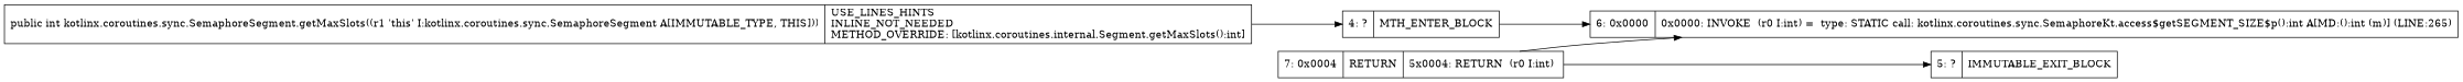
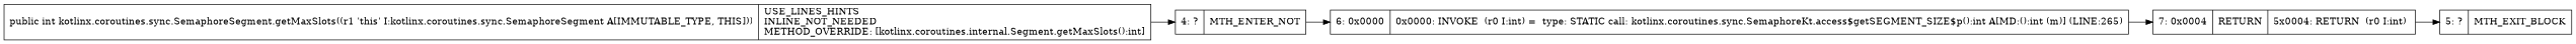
  digraph {
    rankdir=LR
    node [shape=record]
-   n1 [label="{4\:\ ?|MTH_ENTER_BLOCK\l}"]
+   n1 [label="{4\:\ ?|MTH_ENTER_NOT\l}"]
    n2 [label="{6\:\ 0x0000|0x0000: INVOKE  (r0 I:int) =  type: STATIC call: kotlinx.coroutines.sync.SemaphoreKt.access$getSEGMENT_SIZE$p():int A[MD:():int (m)] (LINE:265)\l}"]
    n3 [label="{7\:\ 0x0004|RETURN\l|5x0004: RETURN  (r0 I:int) \l}"]
-   n4 [label="{5\:\ ?|IMMUTABLE_EXIT_BLOCK\l}"]
+   n4 [label="{5\:\ ?|MTH_EXIT_BLOCK\l}"]
    n5 [label="{public int kotlinx.coroutines.sync.SemaphoreSegment.getMaxSlots((r1 'this' I:kotlinx.coroutines.sync.SemaphoreSegment A[IMMUTABLE_TYPE, THIS]))  | USE_LINES_HINTS\lINLINE_NOT_NEEDED\lMETHOD_OVERRIDE: [kotlinx.coroutines.internal.Segment.getMaxSlots():int]\l}"]
    n1 -> n2
-   n3 -> n2
+   n2 -> n3
    n3 -> n4
    n5 -> n1
  }
